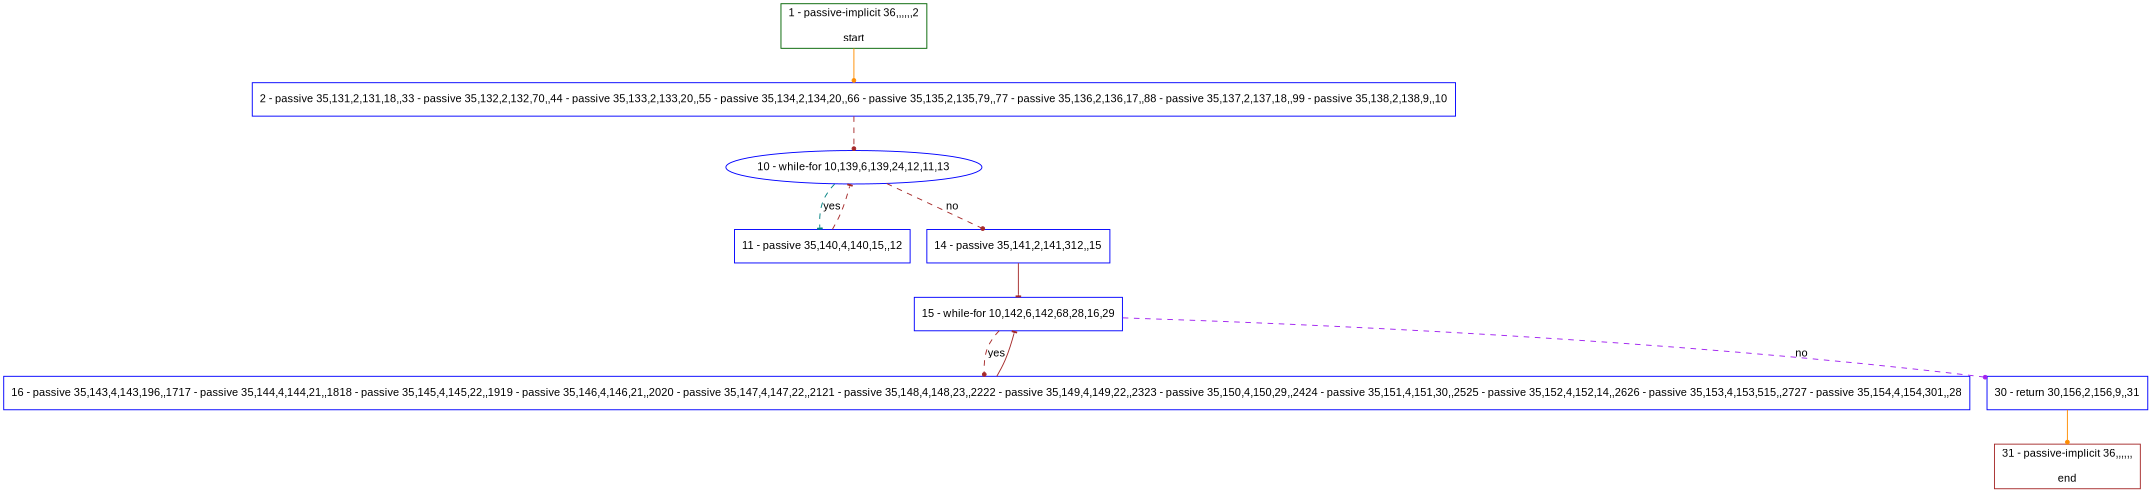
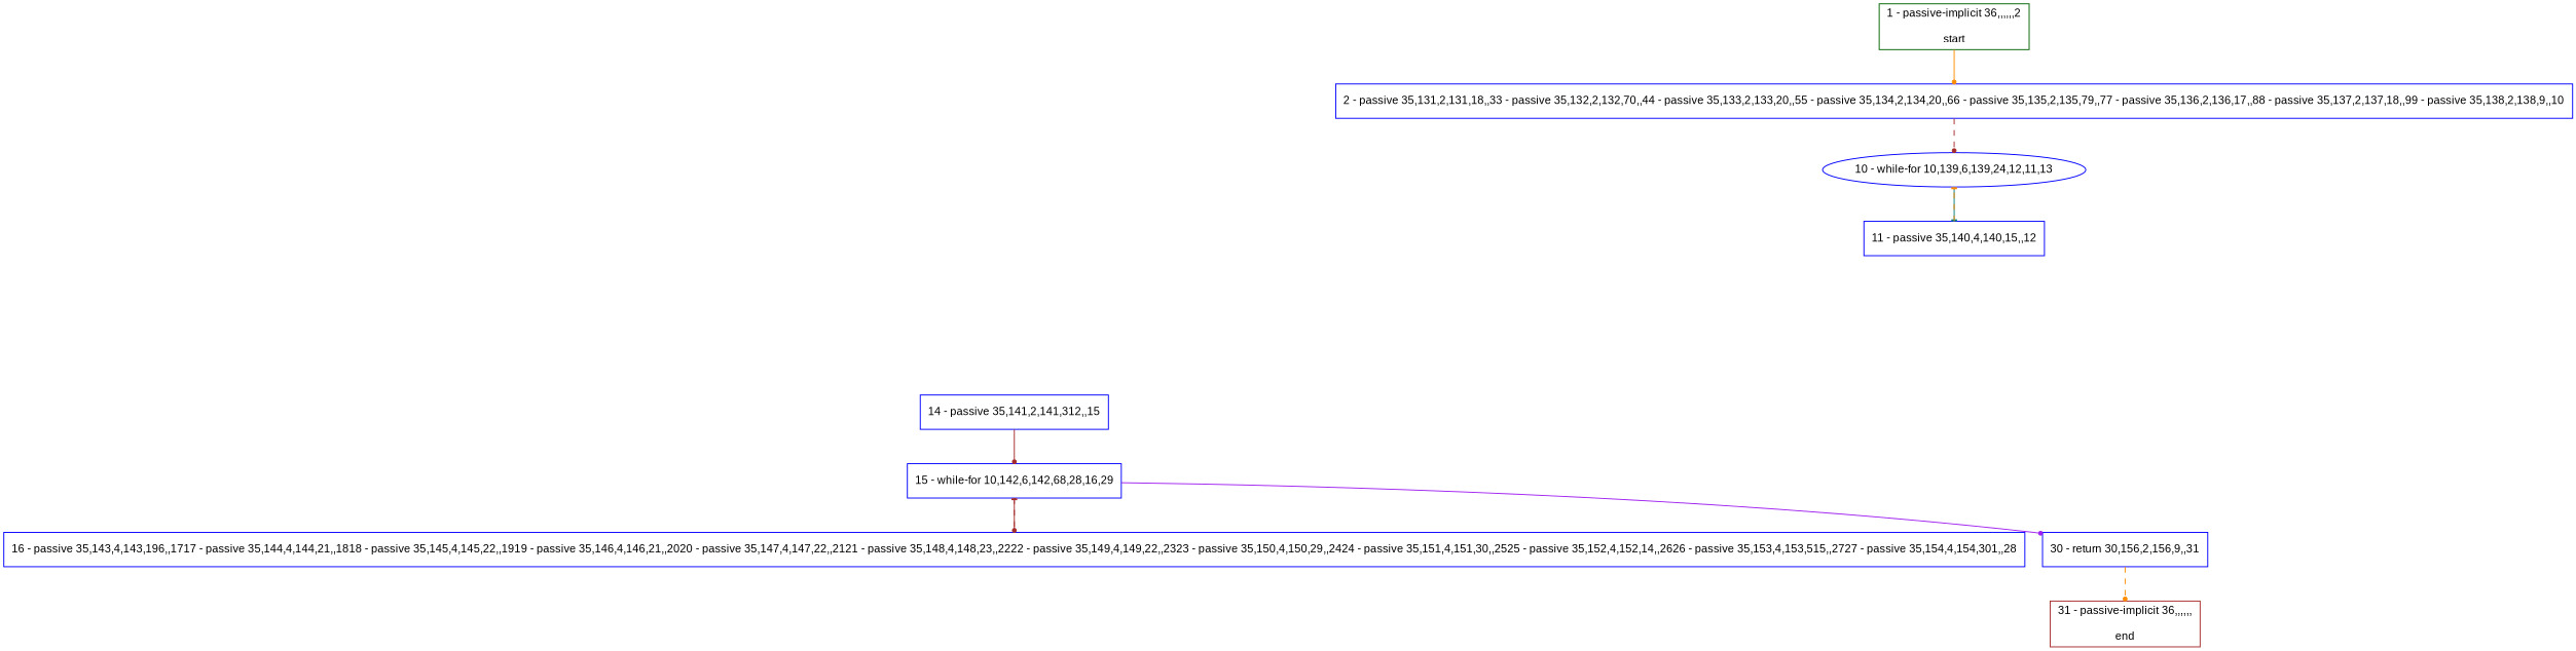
  digraph {
    bgcolor=white
    compound=true
    fillcolor="#FFFFCC"
    fontname=Arial
    fontsize=12
    pack=true
    packmode=clust
    style="rounded,filled"
    node [color="#0000ff" compound=true fillcolor="#ffffff" fixedsize=false fontname=Arial fontsize=12 node_initialized=no shape=box style=filled]
    edge [arrowhead=dot arrowsize=0.5 arrowtail=none color=brown compound=true dir=forward fontcolor=black fontname=Arial fontsize=12 style=dashed]
    n1 [label="2 - passive 35,131,2,131,18,,33 - passive 35,132,2,132,70,,44 - passive 35,133,2,133,20,,55 - passive 35,134,2,134,20,,66 - passive 35,135,2,135,79,,77 - passive 35,136,2,136,17,,88 - passive 35,137,2,137,18,,99 - passive 35,138,2,138,9,,10"]
    n2 [label="10 - while-for 10,139,6,139,24,12,11,13" shape=oval]
    n3 [label="11 - passive 35,140,4,140,15,,12"]
    n4 [label="14 - passive 35,141,2,141,312,,15"]
    n5 [color="#006400" label="1 - passive-implicit 36,,,,,,2\n\nstart"]
    n6 [label="15 - while-for 10,142,6,142,68,28,16,29"]
    n7 [label="16 - passive 35,143,4,143,196,,1717 - passive 35,144,4,144,21,,1818 - passive 35,145,4,145,22,,1919 - passive 35,146,4,146,21,,2020 - passive 35,147,4,147,22,,2121 - passive 35,148,4,148,23,,2222 - passive 35,149,4,149,22,,2323 - passive 35,150,4,150,29,,2424 - passive 35,151,4,151,30,,2525 - passive 35,152,4,152,14,,2626 - passive 35,153,4,153,515,,2727 - passive 35,154,4,154,301,,28"]
    n8 [label="30 - return 30,156,2,156,9,,31"]
    n9 [color="#a52a2a" label="31 - passive-implicit 36,,,,,,\n\nend"]
    n1 -> n2
-   n2 -> n3 [arrowhead=tee color=teal label=yes]
-   n2 -> n4 [label=no]
-   n3 -> n2 [arrowhead=tee]
-   n4 -> n6 [arrowhead=tee style=solid]
+   n2 -> n3 [arrowhead=tee color=teal label=yes style=solid]
+   n3 -> n2 [arrowhead=tee color=darkorange]
+   n4 -> n6 [style=solid]
    n5 -> n1 [color=darkorange style=solid]
    n6 -> n7 [label=yes]
-   n6 -> n8 [color=purple label=no]
+   n6 -> n8 [color=purple label=no style=solid]
    n7 -> n6 [arrowhead=tee style=solid]
-   n8 -> n9 [color=darkorange style=solid]
+   n8 -> n9 [color=darkorange]
  }
